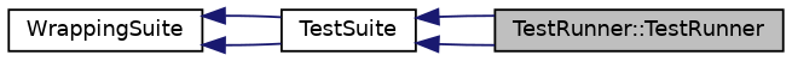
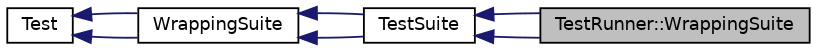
  digraph {
    rankdir=LR
    node [color=black fillcolor=white fontname=Helvetica fontsize=10 shape=record style=filled]
    edge [color=midnightblue dir=back fontname=Helvetica fontsize=10 labelfontname=Helvetica labelfontsize=10 style=solid]
-   n1 [fillcolor=grey75 fontcolor=black height=0.2 label="TestRunner::TestRunner" width=0.4]
+   n1 [fillcolor=grey75 fontcolor=black height=0.2 label="TestRunner::WrappingSuite" width=0.4]
    n2 [height=0.2 label=TestSuite width=0.4]
    n3 [height=0.2 label=WrappingSuite width=0.4]
+   n4 [height=0.2 label=Test width=0.4]
    n2 -> n1
    n2 -> n1
    n3 -> n2
    n3 -> n2
+   n4 -> n3
+   n4 -> n3
  }
